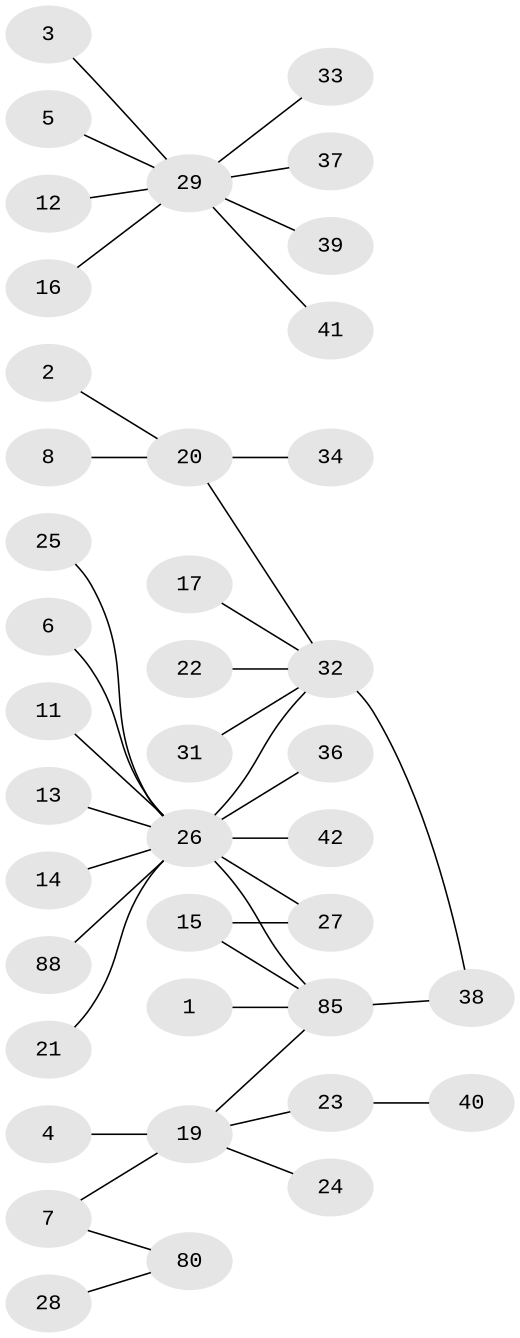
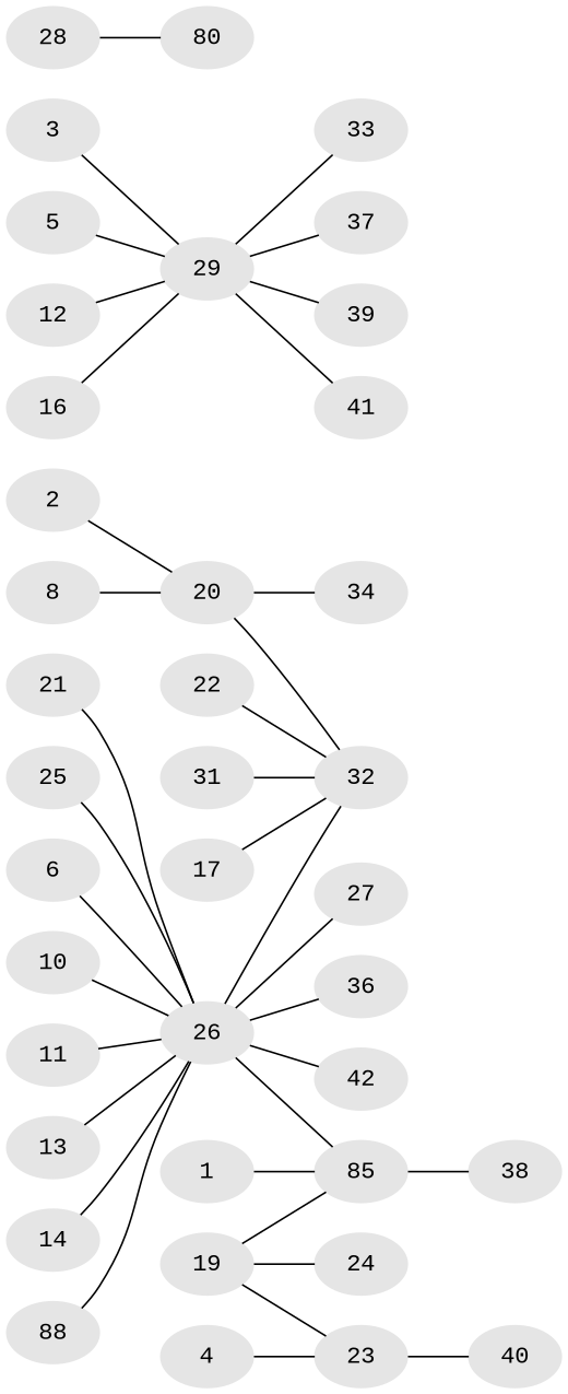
  graph {
    fontname="Liberation Mono"
    rankdir=LR
    node [color=gray90 fontname="Liberation Mono" style=filled]
    edge [fontname="Liberation Mono" weight=1.0]
    n1 [label=85]
    1
    38
    2
    20
    32
    34
    3
    29
    33
    37
    39
    41
    4
    23
    40
    5
    6
    26
    27
    36
    42
-   7
    19
    n25 [label=80]
-   15
    24
    8
+   10
    11
    12
    13
    14
    16
    17
    n36 [label=88]
    21
    22
    25
    28
    31
    n1 -- 38
    1 -- n1
    2 -- 20
    20 -- 32
    20 -- 34
-   32 -- 38
    3 -- 29
    29 -- 33
    29 -- 37
    29 -- 39
    29 -- 41
-   4 -- 19
+   4 -- 23
    23 -- 40
    5 -- 29
    6 -- 26
    26 -- n1
    26 -- 32
    26 -- 27
    26 -- 36
    26 -- 42
-   7 -- 19
-   7 -- n25
    19 -- n1
    19 -- 23
    19 -- 24
-   15 -- n1
-   15 -- 27
    8 -- 20
+   10 -- 26
    11 -- 26
    12 -- 29
    13 -- 26
    14 -- 26 [weight=2.0]
    16 -- 29
    17 -- 32
    n36 -- 26
    21 -- 26
    22 -- 32
    25 -- 26
    28 -- n25
    31 -- 32
  }
